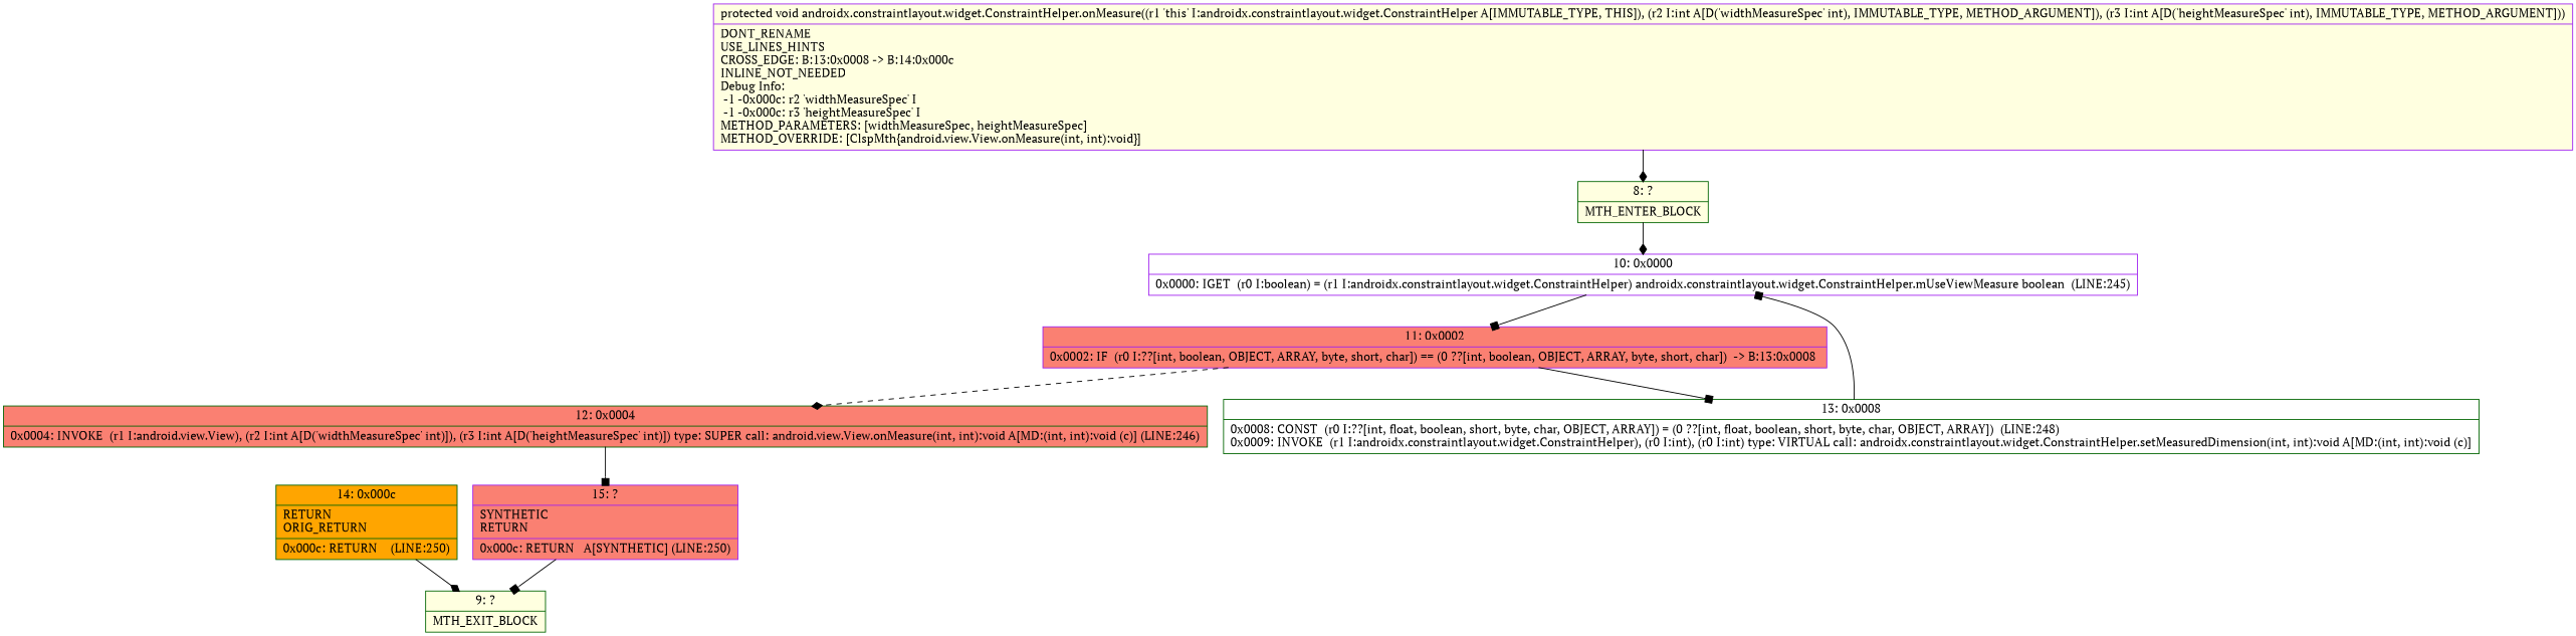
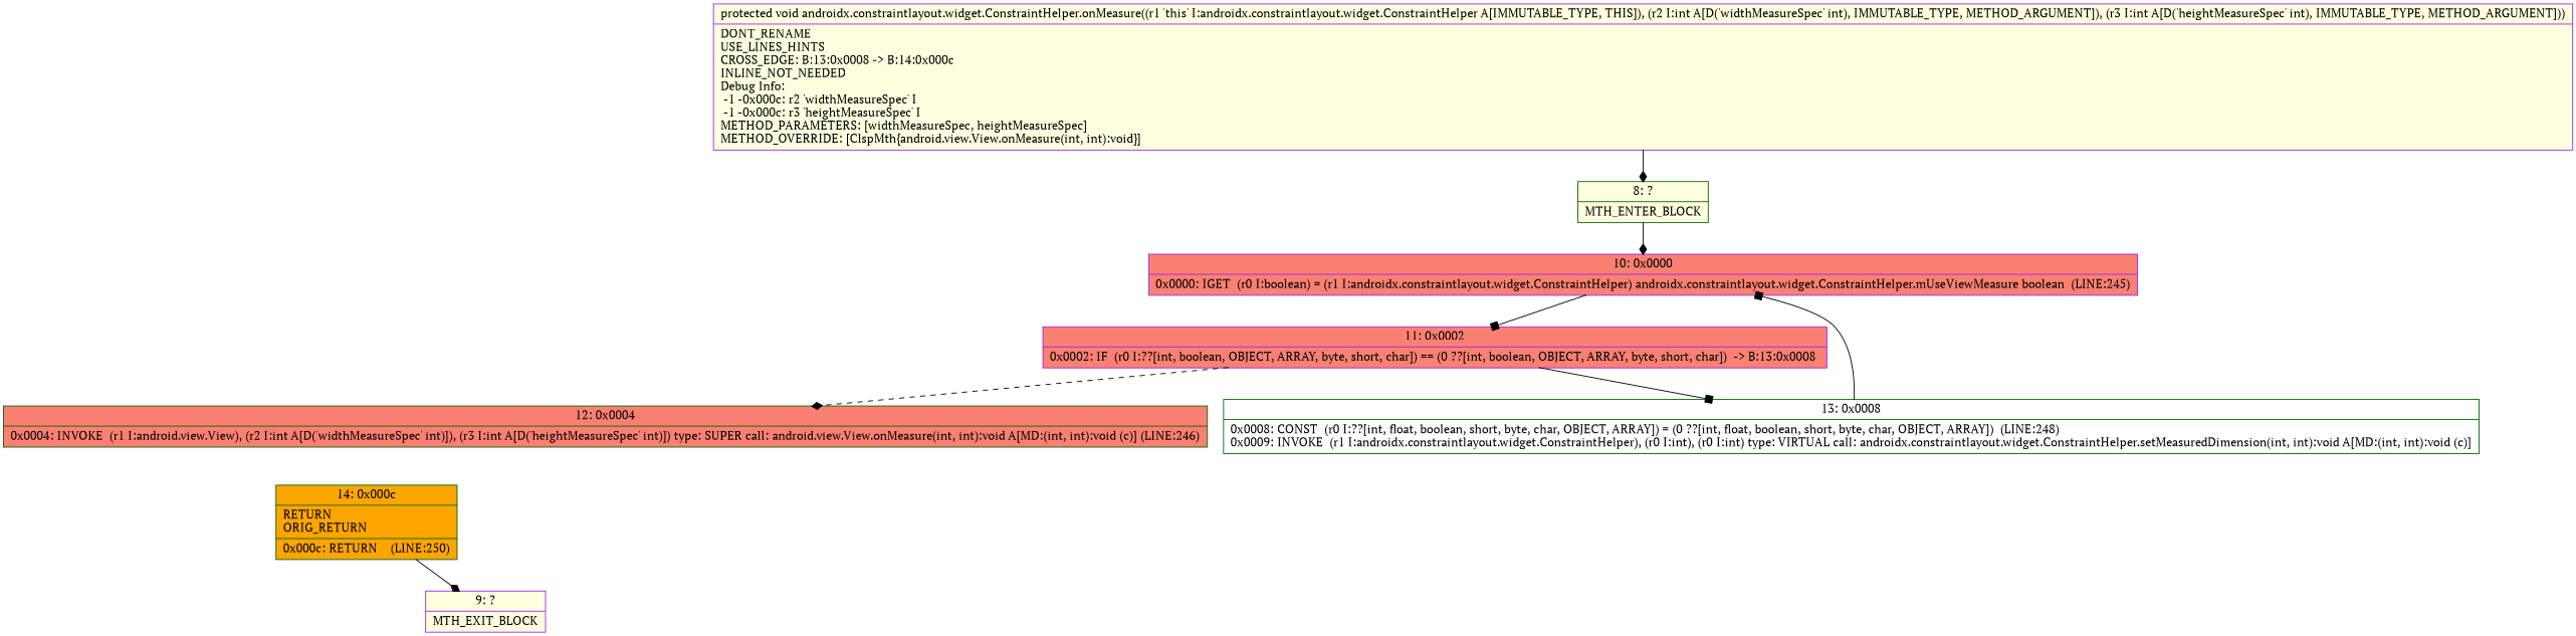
  digraph {
    fontname="PT Serif"
    node [color=darkgreen fillcolor=lightyellow fontname="PT Serif" shape=record style=filled]
    edge [arrowhead=box fontname="PT Serif"]
    n1 [label="{8\:\ ?|MTH_ENTER_BLOCK\l}"]
-   n2 [color=purple fillcolor=white label="{10\:\ 0x0000|0x0000: IGET  (r0 I:boolean) = (r1 I:androidx.constraintlayout.widget.ConstraintHelper) androidx.constraintlayout.widget.ConstraintHelper.mUseViewMeasure boolean  (LINE:245)\l}"]
+   n2 [color=purple fillcolor=salmon label="{10\:\ 0x0000|0x0000: IGET  (r0 I:boolean) = (r1 I:androidx.constraintlayout.widget.ConstraintHelper) androidx.constraintlayout.widget.ConstraintHelper.mUseViewMeasure boolean  (LINE:245)\l}"]
    n3 [color=purple fillcolor=salmon label="{11\:\ 0x0002|0x0002: IF  (r0 I:??[int, boolean, OBJECT, ARRAY, byte, short, char]) == (0 ??[int, boolean, OBJECT, ARRAY, byte, short, char])  \-\> B:13:0x0008 \l}"]
    n4 [fillcolor=salmon label="{12\:\ 0x0004|0x0004: INVOKE  (r1 I:android.view.View), (r2 I:int A[D('widthMeasureSpec' int)]), (r3 I:int A[D('heightMeasureSpec' int)]) type: SUPER call: android.view.View.onMeasure(int, int):void A[MD:(int, int):void (c)] (LINE:246)\l}"]
    n5 [fillcolor=white label="{13\:\ 0x0008|0x0008: CONST  (r0 I:??[int, float, boolean, short, byte, char, OBJECT, ARRAY]) = (0 ??[int, float, boolean, short, byte, char, OBJECT, ARRAY])  (LINE:248)\l0x0009: INVOKE  (r1 I:androidx.constraintlayout.widget.ConstraintHelper), (r0 I:int), (r0 I:int) type: VIRTUAL call: androidx.constraintlayout.widget.ConstraintHelper.setMeasuredDimension(int, int):void A[MD:(int, int):void (c)]\l}"]
-   n6 [color=purple fillcolor=salmon label="{15\:\ ?|SYNTHETIC\lRETURN\l|0x000c: RETURN   A[SYNTHETIC] (LINE:250)\l}"]
-   n7 [label="{9\:\ ?|MTH_EXIT_BLOCK\l}"]
+   n7 [color=purple label="{9\:\ ?|MTH_EXIT_BLOCK\l}"]
    n8 [fillcolor=orange label="{14\:\ 0x000c|RETURN\lORIG_RETURN\l|0x000c: RETURN    (LINE:250)\l}"]
    n9 [color=purple label="{protected void androidx.constraintlayout.widget.ConstraintHelper.onMeasure((r1 'this' I:androidx.constraintlayout.widget.ConstraintHelper A[IMMUTABLE_TYPE, THIS]), (r2 I:int A[D('widthMeasureSpec' int), IMMUTABLE_TYPE, METHOD_ARGUMENT]), (r3 I:int A[D('heightMeasureSpec' int), IMMUTABLE_TYPE, METHOD_ARGUMENT]))  | DONT_RENAME\lUSE_LINES_HINTS\lCROSS_EDGE: B:13:0x0008 \-\> B:14:0x000c\lINLINE_NOT_NEEDED\lDebug Info:\l  \-1 \-0x000c: r2 'widthMeasureSpec' I\l  \-1 \-0x000c: r3 'heightMeasureSpec' I\lMETHOD_PARAMETERS: [widthMeasureSpec, heightMeasureSpec]\lMETHOD_OVERRIDE: [ClspMth\{android.view.View.onMeasure(int, int):void\}]\l}"]
    n1 -> n2 [arrowhead=diamond]
    n2 -> n3
    n3 -> n4 [arrowhead=diamond style=dashed]
    n3 -> n5
-   n4 -> n6
    n5 -> n2
-   n6 -> n7
    n8 -> n7 [arrowhead=diamond]
    n9 -> n1 [arrowhead=diamond]
  }
